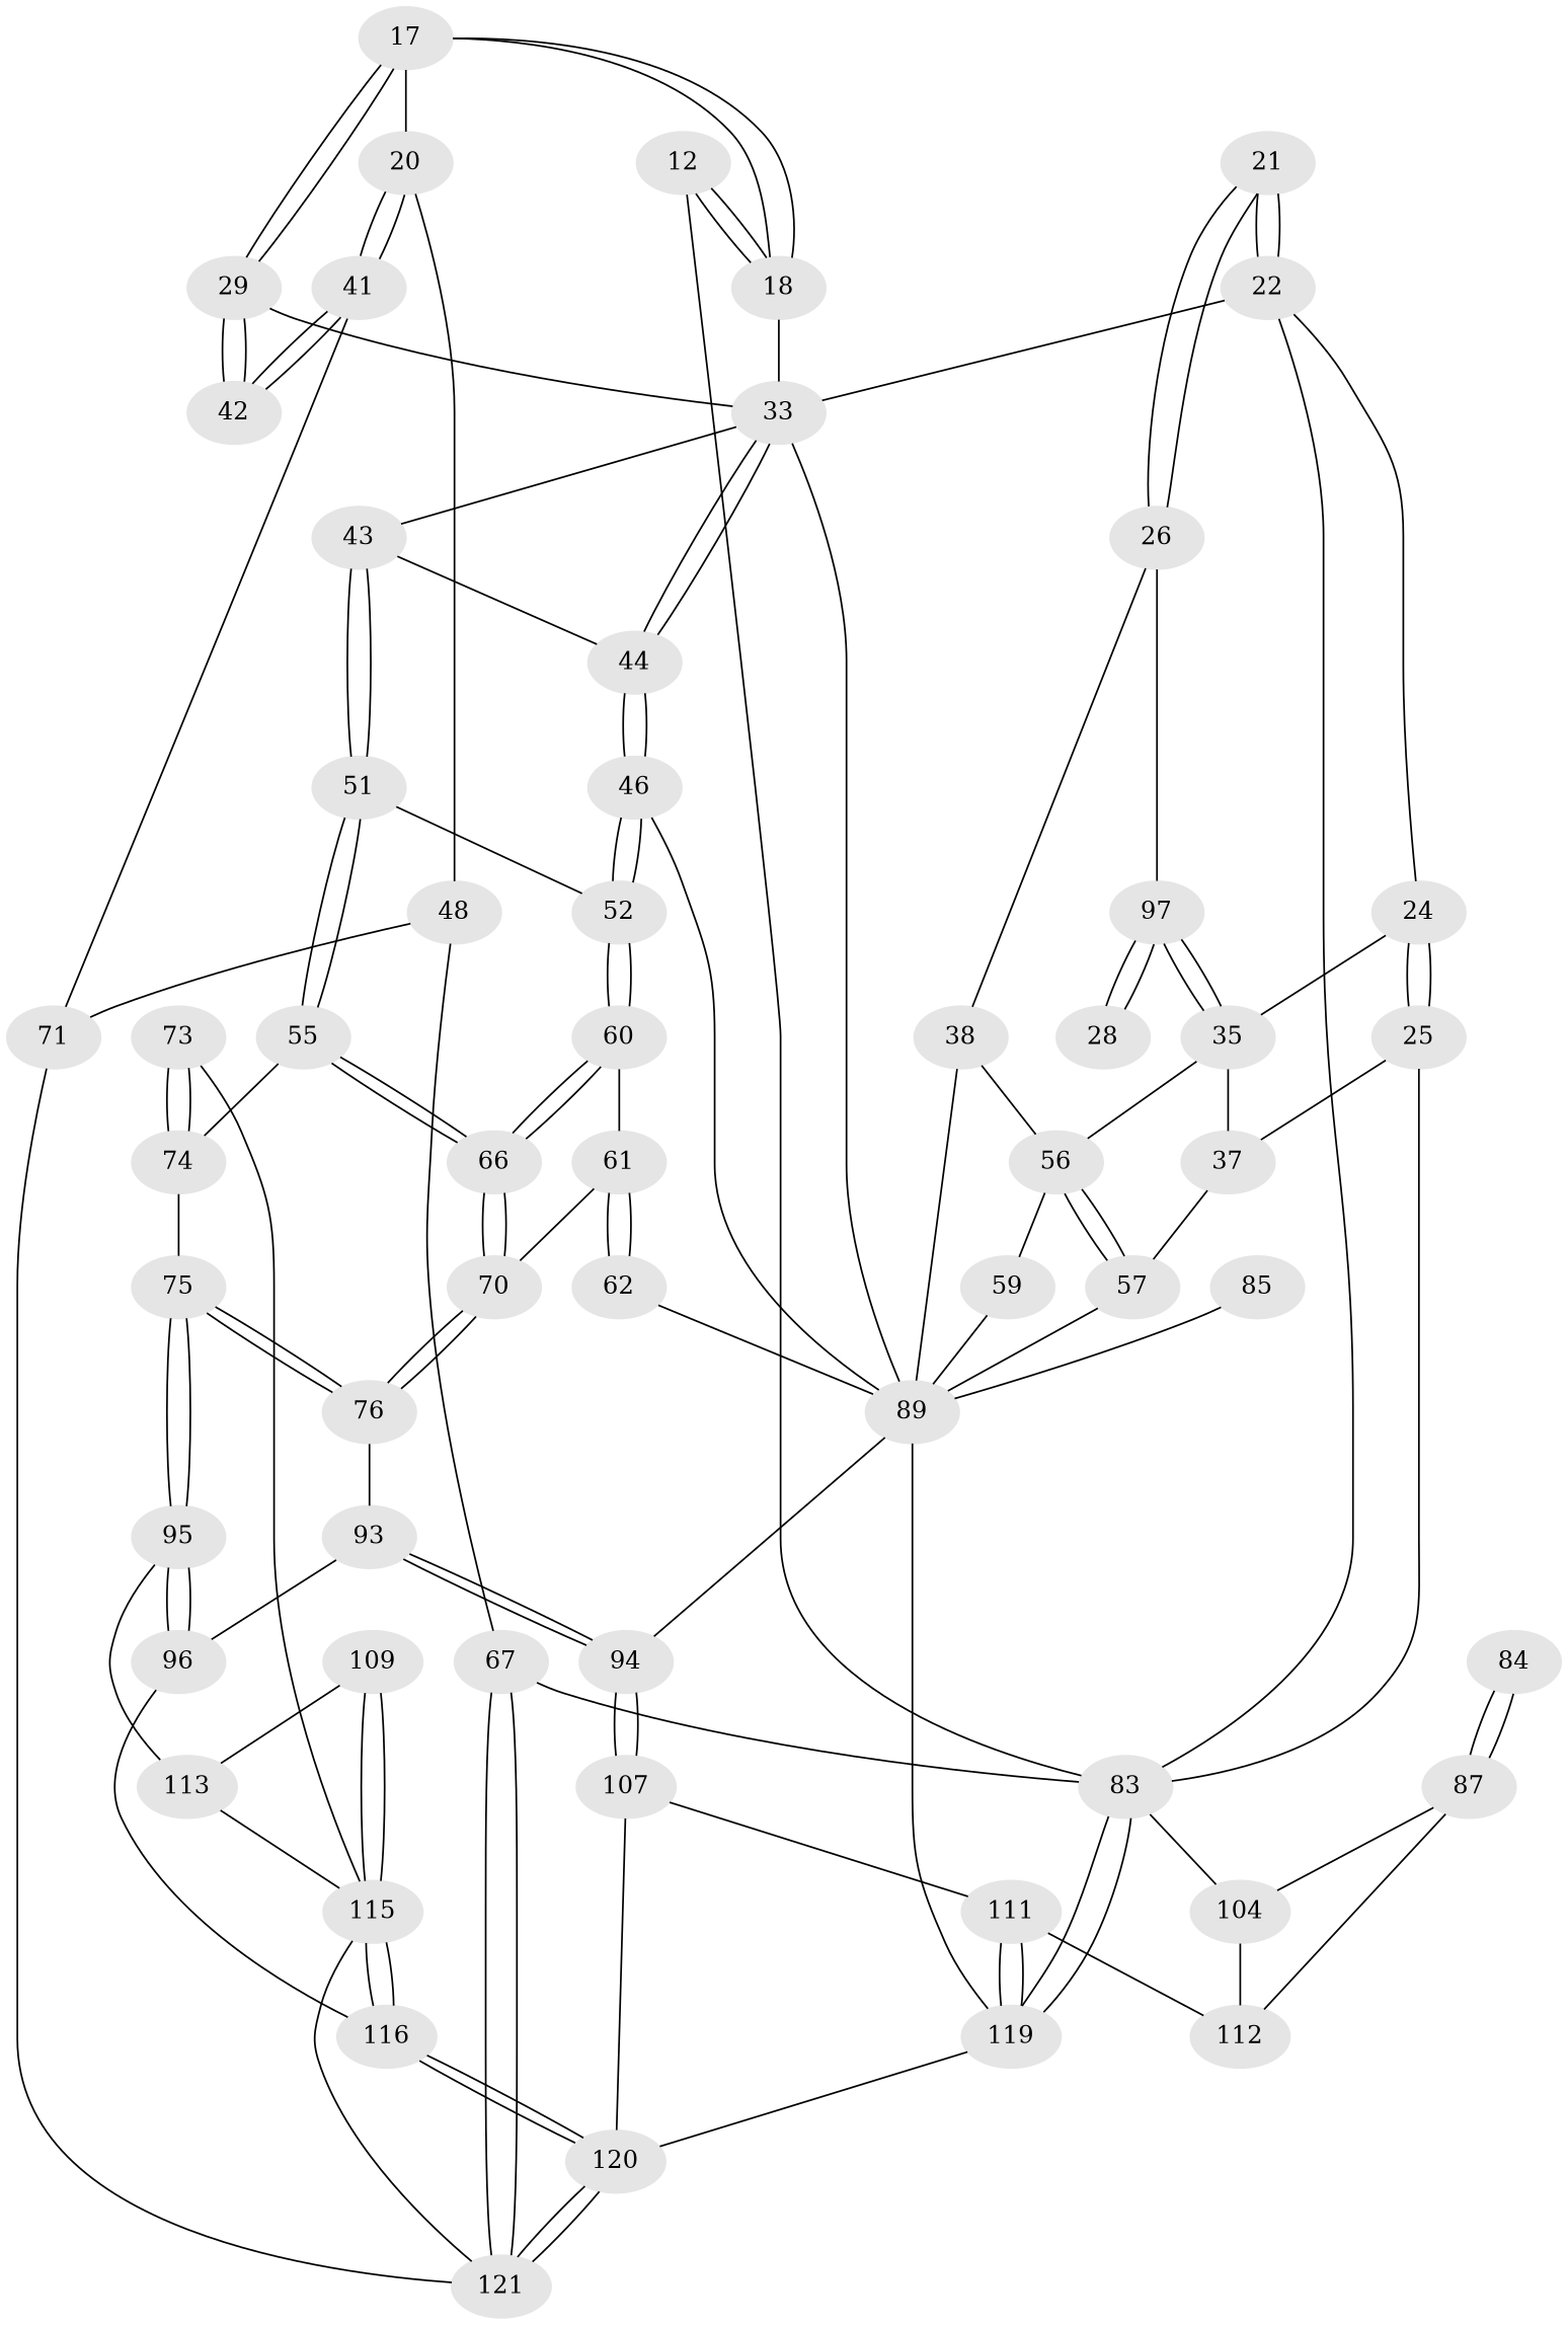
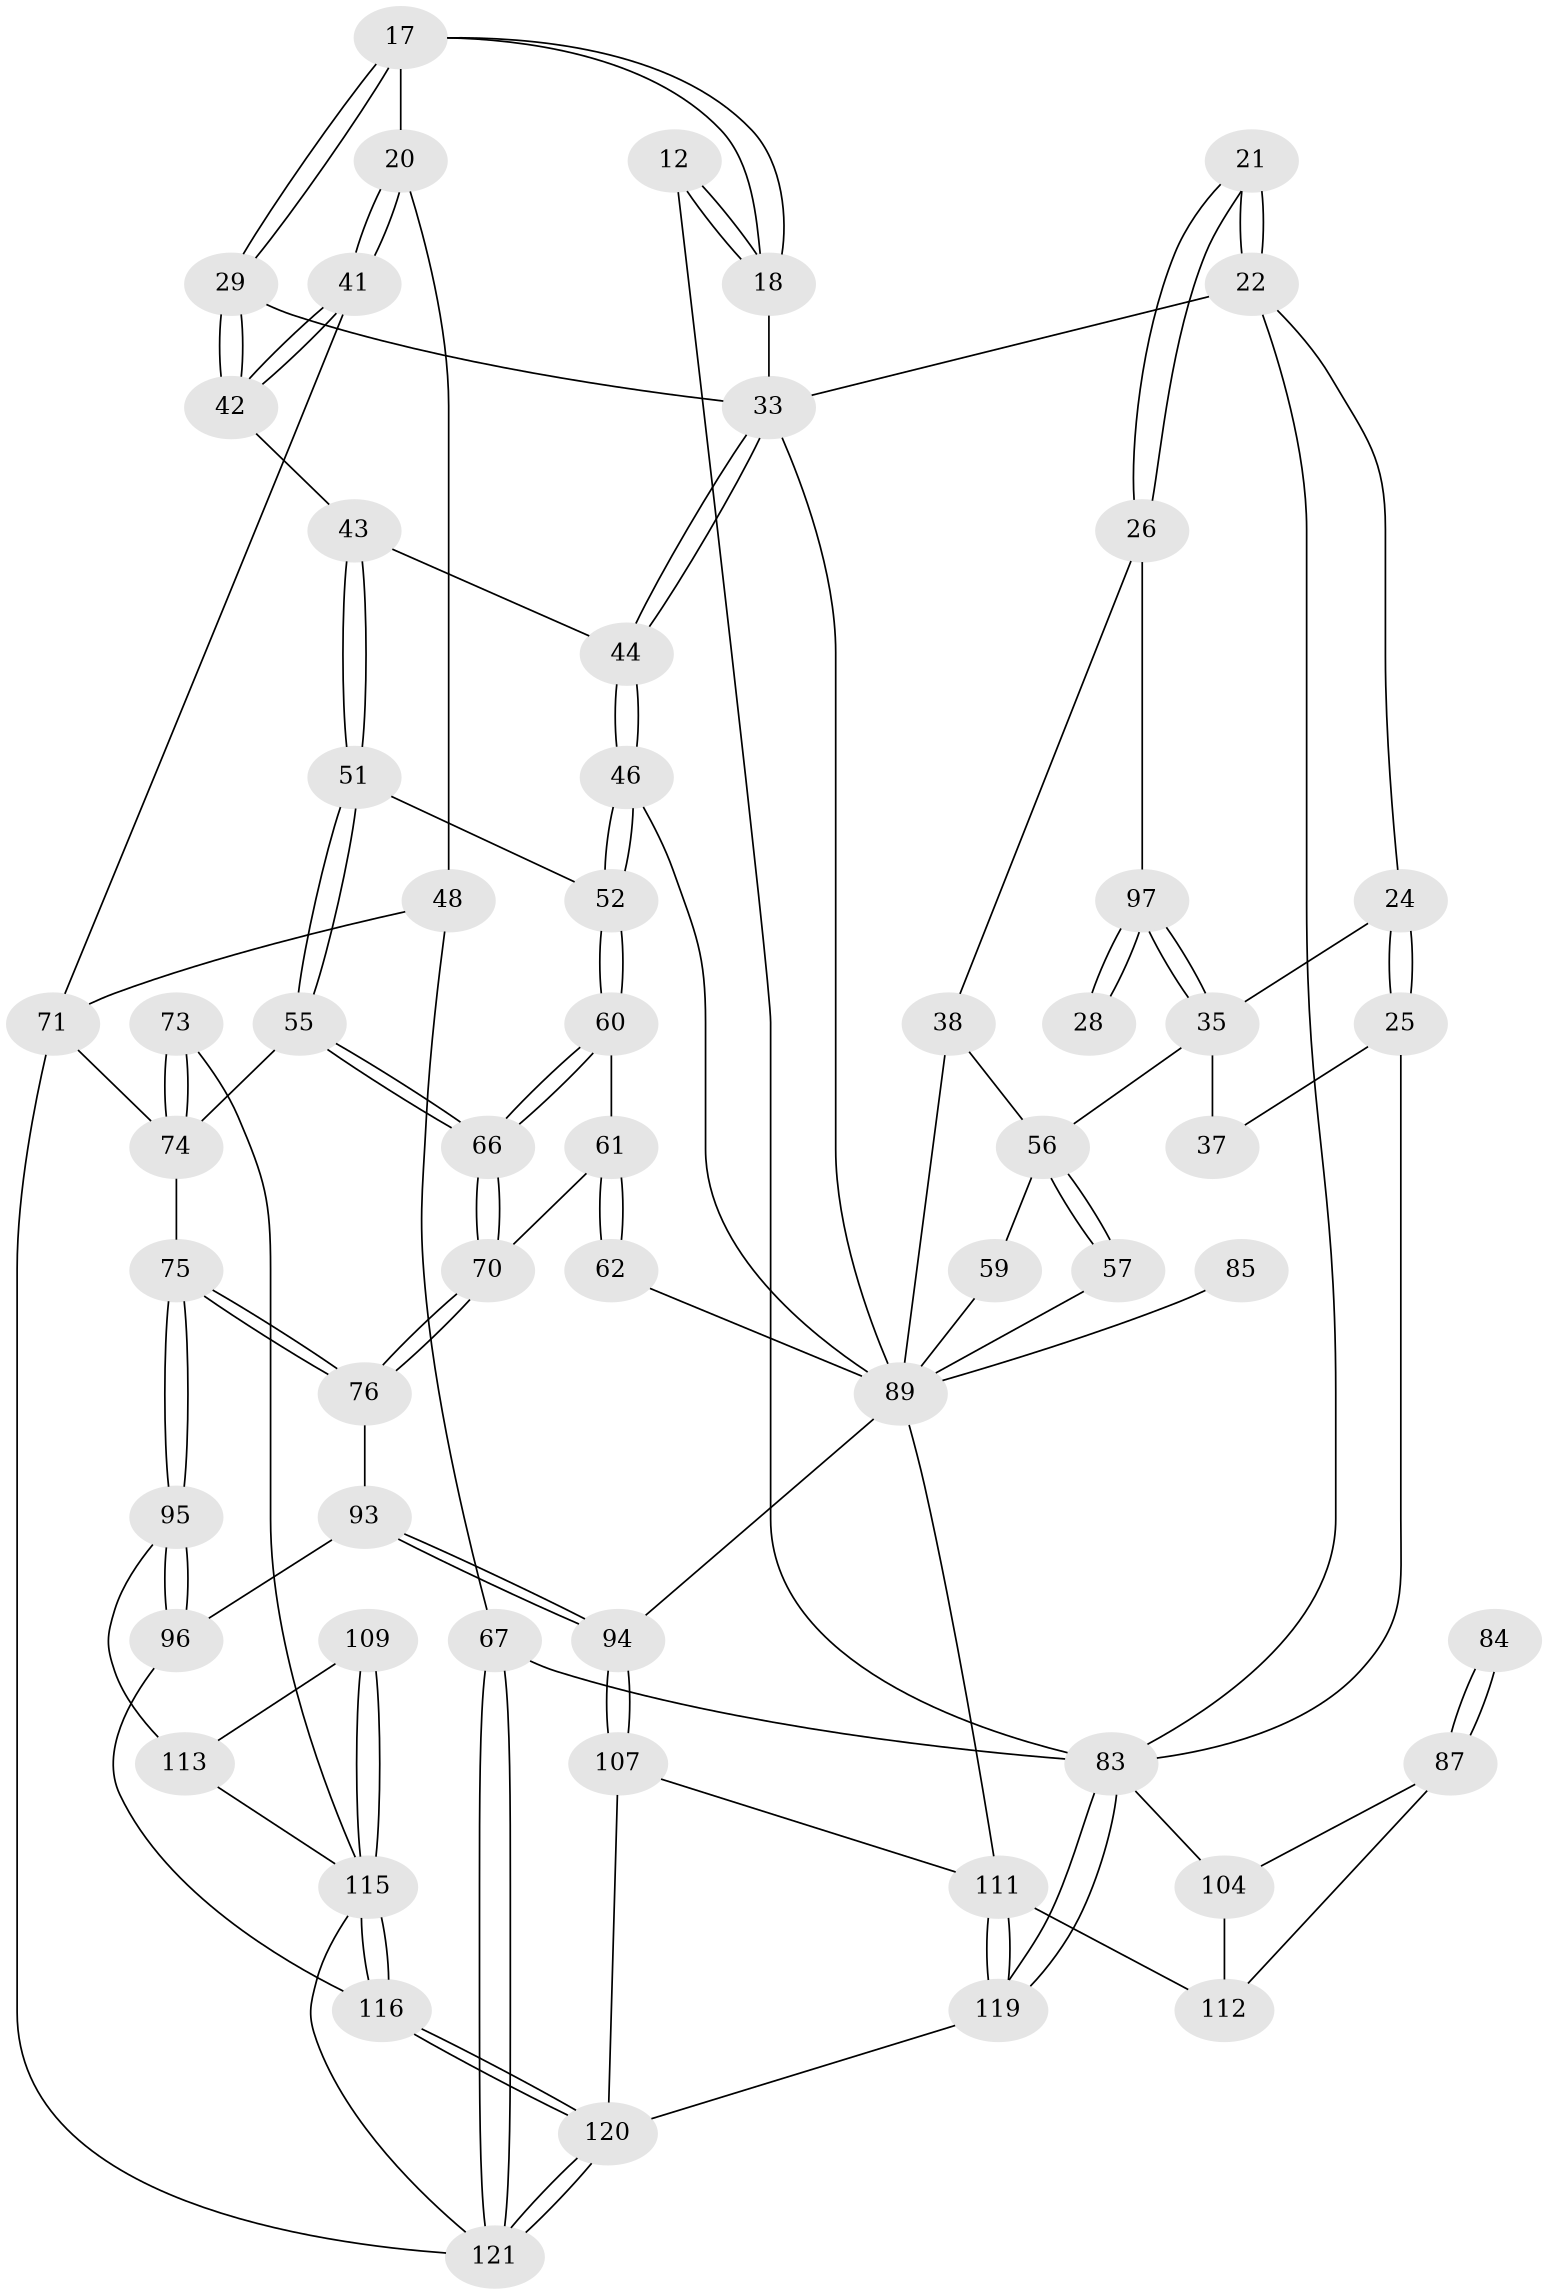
  graph {
    node [color=gray90 style=filled]
    12 [super="+6"]
    18 [super="+7"]
    83 [super="+3+11"]
    33 [super="+30"]
    104 [super="+82"]
    119
    17
    20 [super="+16"]
    29
    41
    48 [super="+19"]
    42
    44
    89 [super="+63+64+65+31"]
    71 [super="+69+50"]
    67 [super="+13"]
    22 [super="+4+5+10"]
    21
    26
    24 [super="+23"]
    n21 [label=97]
    38 [super="+32"]
    25
    35
    37 [super="+36"]
    57
    28
    56 [super="+40+39"]
    43
    46
    94
    111 [super="+110"]
    59
    74 [super="+72"]
    121 [super="+117+114"]
    51
    52
    55
    60
    66
    61
    70
    75
    62
    76
    93 [super="+88"]
    96
    73
    115 [super="+102+101"]
    113 [super="+100"]
    95
    112 [super="+108+92"]
    120 [super="+118"]
    87 [super="+80"]
    84
    85 [super="+77"]
    107
    116 [super="+105+103"]
    109
    12 -- 18 [weight=2]
    12 -- 18
    12 -- 83 [weight=2]
    18 -- 33
    83 -- 104
    83 -- 119
    83 -- 119
    33 -- 44
    33 -- 44
    33 -- 89 [weight=2]
    104 -- 112 [weight=3]
    119 -- 120
    17 -- 18
    17 -- 18
    17 -- 20
    17 -- 29
    17 -- 29
    20 -- 41
    20 -- 41
    20 -- 48 [weight=2]
    29 -- 33
    29 -- 42
    29 -- 42
    41 -- 42
    41 -- 42
    41 -- 71
    48 -- 71
    48 -- 67 [weight=2]
-   33 -- 43
+   42 -- 43
    44 -- 46
    44 -- 46
    89 -- 94
-   89 -- 119
+   89 -- 111
+   71 -- 74 [weight=2]
    71 -- 121
    67 -- 83 [weight=2]
    67 -- 121 [weight=2]
    67 -- 121
    22 -- 83
    22 -- 33
    22 -- 24
    21 -- 22 [weight=2]
    21 -- 22
    21 -- 26
    21 -- 26
    26 -- n21
    26 -- 38
    24 -- 25
    24 -- 25
    24 -- 35 [weight=2]
    n21 -- 35
    n21 -- 35
    n21 -- 28
    n21 -- 28
    38 -- 89 [weight=2]
    38 -- 56
    25 -- 83
    25 -- 37
    35 -- 37
    35 -- 56
-   37 -- 57
    57 -- 89
    56 -- 57
    56 -- 57
    56 -- 59 [weight=2]
    43 -- 44
    43 -- 51
    43 -- 51
    46 -- 89
    46 -- 52
    46 -- 52
    94 -- 107
    94 -- 107
    111 -- 119
    111 -- 119
    111 -- 112 [weight=2]
    59 -- 89
    74 -- 75
    51 -- 52
    51 -- 55
    51 -- 55
    52 -- 60
    52 -- 60
    55 -- 74
    55 -- 66
    55 -- 66
    60 -- 66
    60 -- 66
    60 -- 61
    66 -- 70
    66 -- 70
    61 -- 70
    61 -- 62
    61 -- 62
    70 -- 76
    70 -- 76
    75 -- 76
    75 -- 76
    75 -- 95
    75 -- 95
    62 -- 89
    76 -- 93
    93 -- 94
    93 -- 94
    93 -- 96
    96 -- 116
    73 -- 74 [weight=2]
    73 -- 74
    73 -- 115
    115 -- 121 [weight=2]
    115 -- 116 [weight=2]
    115 -- 116
    113 -- 115
    95 -- 96
    95 -- 96
    95 -- 113
    120 -- 121
    120 -- 121
    87 -- 104
    87 -- 112
    84 -- 87
    84 -- 87
    85 -- 89
    107 -- 111
    107 -- 120
    116 -- 120 [weight=2]
    116 -- 120
    109 -- 115 [weight=2]
    109 -- 115
    109 -- 113
  }
